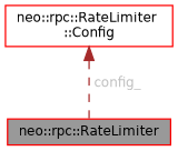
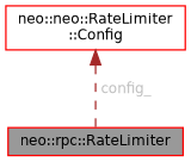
  digraph {
    node [color=red fontname=Helvetica fontsize=10 shape=box style=filled]
    n1 [fillcolor=grey60 fontcolor=black height=0.2 label="neo::rpc::RateLimiter" width=0.4]
-   n2 [fillcolor=white height=0.2 label="neo::rpc::RateLimiter\l::Config" width=0.4]
+   n2 [fillcolor=white height=0.2 label="neo::neo::RateLimiter\l::Config" width=0.4]
    n2 -> n1 [color=brown dir=back fontcolor=grey fontname=Helvetica fontsize=10 label=<<TABLE CELLBORDER="0" BORDER="0"><TR><TD VALIGN="top" ALIGN="LEFT" CELLPADDING="1" CELLSPACING="0">config_</TD></TR> </TABLE>> labelfontname=Helvetica labelfontsize=10 style=dashed]
  }
